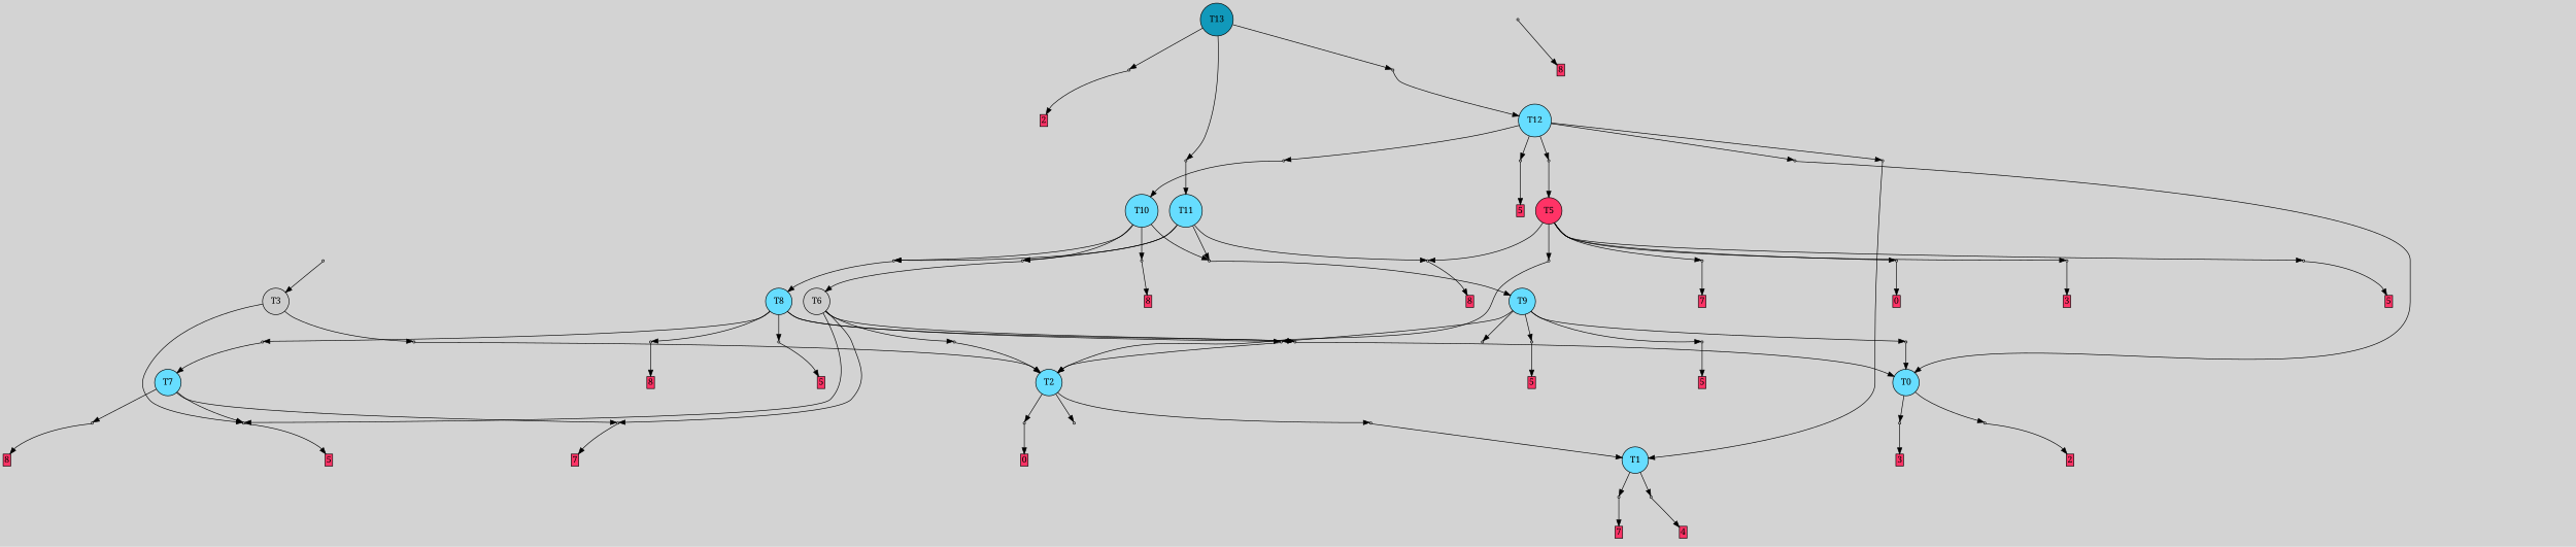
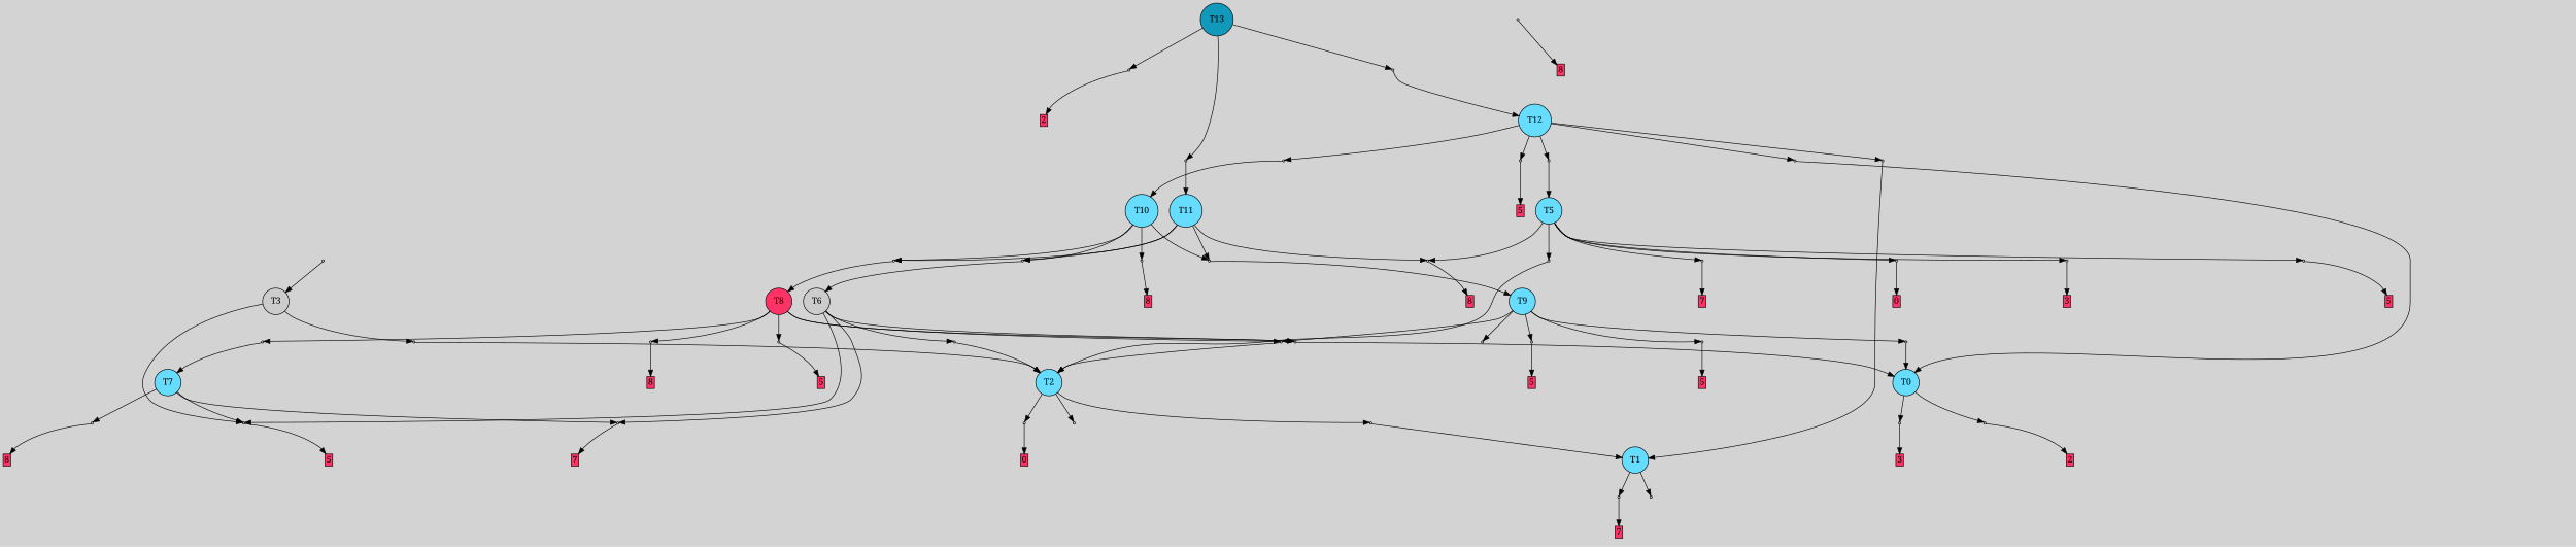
  digraph {
    bgcolor=lightgray
    fontname="Noto Serif"
    node [fillcolor="#cccccc" fontname="Noto Serif" shape=box style=filled]
    edge [fontname="Noto Serif"]
    T13 [fillcolor="#1199bb" shape=circle]
    P38 [shape=point]
    P39 [shape=point]
    P40 [shape=point]
    T0 [fillcolor="#66ddff" shape=circle]
    P0 [shape=point]
    P1 [shape=point]
    n8 [label="2|0&1|4#4|6#2|6#0|7#4|4#3|3&#92;n" style=invis fillcolor=""]
    n9 [fillcolor="#ff3366" height=0 label=2 margin=0.03 width=0]
    n10 [label="9|0&4|4#1|0#2|7#3|2#2|1#0|7&#92;n" style=invis fillcolor=""]
    n11 [fillcolor="#ff3366" height=0 label=3 margin=0.03 width=0]
    T1 [fillcolor="#66ddff" shape=circle]
    P2 [shape=point]
    P3 [shape=point]
    n15 [label="3|0&1|0#3|4#2|7#1|4#0|6#2|7&#92;n" style=invis fillcolor=""]
    n16 [fillcolor="#ff3366" height=0 label=7 margin=0.03 width=0]
    I3 [style=invis fillcolor=""]
-   n18 [fillcolor="#ff3366" height=0 label=4 margin=0.03 width=0]
    T2 [fillcolor="#66ddff" shape=circle]
    P4 [shape=point]
    P5 [shape=point]
    P6 [shape=point]
    n23 [label="3|2&3|7#0|7#3|7#2|0#4|4#3|7&#92;n1|0&0|2#4|3#4|6#3|7#1|6#4|5&#92;n" style=invis fillcolor=""]
    n24 [label="6|0&1|5#0|2#4|2#4|7#1|4#1|1&#92;n" style=invis fillcolor=""]
    n25 [fillcolor="#ff3366" height=0 label=0 margin=0.03 width=0]
    n26 [label="3|0&1|6#0|6#1|6#4|3#2|1#3|6&#92;n" style=invis fillcolor=""]
    T3 [shape=circle]
    P7 [shape=point]
    P8 [shape=point]
    n30 [label="2|0&3|2#4|4#0|3#0|6#0|4#2|0&#92;n2|0&0|0#4|2#1|7#4|2#4|2#0|2&#92;n" style=invis fillcolor=""]
    n31 [fillcolor="#ff3366" height=0 label=5 margin=0.03 width=0]
    n32 [label="2|0&3|2#4|4#0|7#0|2#0|4#2|0&#92;n0|0&2|2#0|0#4|6#3|2#4|5#1|3&#92;n2|0&0|0#4|2#1|7#4|2#4|2#0|2&#92;n" style=invis fillcolor=""]
    P9 [shape=point]
    n34 [label="9|0&1|6#4|5#1|7#2|0#2|7#1|7&#92;n" style=invis fillcolor=""]
    P10 [shape=point]
    n36 [label="2|0&4|2#3|7#3|7#0|4#1|0#4|4&#92;n" style=invis fillcolor=""]
    n37 [fillcolor="#ff3366" height=0 label=8 margin=0.03 width=0]
-   T5 [fillcolor="#ff3366" shape=circle]
+   T5 [fillcolor="#66ddff" shape=circle]
    P11 [shape=point]
    P12 [shape=point]
    P13 [shape=point]
    P14 [shape=point]
    P15 [shape=point]
    P16 [shape=point]
    n45 [label="2|0&3|2#4|4#0|7#0|4#0|4#2|0&#92;n2|0&0|0#4|2#1|7#4|2#4|2#0|2&#92;n0|0&2|2#0|0#4|6#1|2#4|5#1|3&#92;n" style=invis fillcolor=""]
    n46 [label="2|0&1|7#2|4#0|2#2|0#1|5#2|6&#92;n" style=invis fillcolor=""]
    n47 [fillcolor="#ff3366" height=0 label=7 margin=0.03 width=0]
    n48 [label="2|0&4|2#3|7#3|7#0|4#1|0#4|4&#92;n" style=invis fillcolor=""]
    n49 [fillcolor="#ff3366" height=0 label=8 margin=0.03 width=0]
    n50 [label="1|0&4|1#4|6#3|1#2|4#2|0#4|4&#92;n" style=invis fillcolor=""]
    n51 [fillcolor="#ff3366" height=0 label=0 margin=0.03 width=0]
    n52 [label="2|0&1|0#1|0#0|6#0|1#2|5#2|5&#92;n" style=invis fillcolor=""]
    n53 [fillcolor="#ff3366" height=0 label=3 margin=0.03 width=0]
    n54 [label="2|0&3|2#4|4#0|1#0|2#0|4#2|0&#92;n2|0&0|0#4|6#1|7#4|2#4|2#0|2&#92;n" style=invis fillcolor=""]
    n55 [fillcolor="#ff3366" height=0 label=5 margin=0.03 width=0]
    T6 [shape=circle]
    P17 [shape=point]
    P18 [shape=point]
    P19 [shape=point]
    n60 [label="0|0&3|2#3|0#4|6#3|2#4|5#1|3&#92;n2|0&0|0#4|2#1|7#4|2#4|2#0|2&#92;n" style=invis fillcolor=""]
    n61 [fillcolor="#ff3366" height=0 label=7 margin=0.03 width=0]
    n62 [label="2|0&3|2#4|4#0|7#0|2#0|4#2|0&#92;n2|0&0|0#4|2#1|7#4|2#4|2#0|2&#92;n0|0&3|2#0|0#4|6#3|2#4|5#1|3&#92;n" style=invis fillcolor=""]
    n63 [label="9|0&1|3#3|1#0|5#0|1#0|2#0|4&#92;n" style=invis fillcolor=""]
    T7 [fillcolor="#66ddff" shape=circle]
    P20 [shape=point]
    n66 [label="2|0&4|2#3|7#3|7#0|4#1|0#4|4&#92;n" style=invis fillcolor=""]
    n67 [fillcolor="#ff3366" height=0 label=8 margin=0.03 width=0]
-   T8 [fillcolor="#66ddff" shape=circle]
+   T8 [fillcolor="#ff3366" shape=circle]
    P21 [shape=point]
    P22 [shape=point]
    P23 [shape=point]
    P24 [shape=point]
    n73 [label="2|0&3|2#4|4#0|7#1|2#0|4#2|0&#92;n2|0&0|0#4|2#1|7#4|2#4|2#0|2&#92;n0|0&2|2#0|0#4|6#3|2#4|5#1|3&#92;n" style=invis fillcolor=""]
    n74 [label="9|0&2|6#0|1#0|7#3|1#3|0#1|4&#92;n" style=invis fillcolor=""]
    n75 [fillcolor="#ff3366" height=0 label=5 margin=0.03 width=0]
    n76 [label="9|3&3|7#2|4#4|5#0|5#3|2#3|1&#92;n1|0&0|3#4|4#2|2#3|0#1|0#3|6&#92;n" style=invis fillcolor=""]
    n77 [label="2|0&2|2#3|7#3|7#0|4#1|0#4|4&#92;n" style=invis fillcolor=""]
    n78 [fillcolor="#ff3366" height=0 label=8 margin=0.03 width=0]
    T9 [fillcolor="#66ddff" shape=circle]
    P25 [shape=point]
    P26 [shape=point]
    P27 [shape=point]
    P28 [shape=point]
    n84 [label="9|0&2|6#0|1#0|7#3|1#3|0#1|4&#92;n" style=invis fillcolor=""]
    n85 [fillcolor="#ff3366" height=0 label=5 margin=0.03 width=0]
    n86 [label="3|0&2|2#2|6#2|4#2|0#1|6#2|3&#92;n" style=invis fillcolor=""]
    n87 [label="2|0&3|6#2|1#1|0#3|1#2|0#3|7&#92;n" style=invis fillcolor=""]
    n88 [fillcolor="#ff3366" height=0 label=5 margin=0.03 width=0]
    n89 [label="9|0&1|3#3|1#0|5#0|1#0|2#0|4&#92;n" style=invis fillcolor=""]
    T10 [fillcolor="#66ddff" shape=circle]
    P29 [shape=point]
    P30 [shape=point]
    P31 [shape=point]
    P32 [shape=point]
    n95 [label="9|0&1|3#3|1#0|5#0|1#0|2#0|4&#92;n" style=invis fillcolor=""]
    n96 [label="2|0&4|2#3|7#3|7#0|4#1|0#4|4&#92;n" style=invis fillcolor=""]
    n97 [fillcolor="#ff3366" height=0 label=8 margin=0.03 width=0]
    n98 [label="6|0&2|0#3|7#0|2#1|5#1|5#3|0&#92;n" style=invis fillcolor=""]
    n99 [label="9|0&0|3#2|7#4|1#2|3#3|1#2|6&#92;n" style=invis fillcolor=""]
    T11 [fillcolor="#66ddff" shape=circle]
    T12 [fillcolor="#66ddff" shape=circle]
    P33 [shape=point]
    P34 [shape=point]
    P35 [shape=point]
    P36 [shape=point]
    P37 [shape=point]
    n107 [label="9|0&1|3#3|1#0|5#0|1#0|2#0|4&#92;n" style=invis fillcolor=""]
    n108 [label="10|2&3|1#2|0#3|6#0|6#1|6#0|0&#92;n9|0&0|2#2|3#1|3#1|7#3|3#1|6&#92;n" style=invis fillcolor=""]
    n109 [label="2|0&3|2#4|4#0|3#0|6#0|4#2|0&#92;n2|0&0|0#4|2#1|7#4|2#4|0#0|2&#92;n" style=invis fillcolor=""]
    n110 [label="3|0&2|4#3|2#1|2#0|6#2|7#4|3&#92;n" style=invis fillcolor=""]
    n111 [fillcolor="#ff3366" height=0 label=5 margin=0.03 width=0]
    n112 [label="3|5&2|6#2|5#4|0#4|4#0|1#3|0&#92;n5|3&1|0#1|2#4|6#1|5#3|1#2|6&#92;n7|5&0|5#3|4#4|6#1|7#4|2#2|0&#92;n7|4&1|4#0|5#0|3#4|7#1|1#4|3&#92;n8|0&1|6#4|2#2|1#2|7#0|4#3|2&#92;n" style=invis fillcolor=""]
    n113 [label="6|0&3|2#1|1#0|0#1|1#1|4#2|3&#92;n" style=invis fillcolor=""]
    n114 [fillcolor="#ff3366" height=0 label=2 margin=0.03 width=0]
    n115 [label="0|0&2|2#3|0#4|6#3|2#4|5#1|3&#92;n2|0&0|0#4|2#1|7#4|2#4|2#0|2&#92;n" style=invis fillcolor=""]
    n116 [label="0|0&2|2#0|0#4|6#1|2#4|5#1|3&#92;n2|0&0|0#4|2#1|3#4|2#4|2#0|2&#92;n" style=invis fillcolor=""]
    subgraph sub_1 {
      rank=same
      T13
    }
    T13 -> P38
    T13 -> P39
    T13 -> P40
    P38 -> n113 [style=invis]
    P38 -> n114
    P39 -> T11
    P39 -> n115 [style=invis]
    P40 -> T12
    P40 -> n116 [style=invis]
    T0 -> P0
    T0 -> P1
    P0 -> n8 [style=invis]
    P0 -> n9
    P1 -> n10 [style=invis]
    P1 -> n11
    T1 -> P2
    T1 -> P3
    P2 -> n15 [style=invis]
    P2 -> n16
    P3 -> I3 [style=invis]
-   P3 -> n18
    T2 -> P4
    T2 -> P5
    T2 -> P6
    P4 -> n23 [style=invis]
    P5 -> n24 [style=invis]
    P5 -> n25
    P6 -> T1
    P6 -> n26 [style=invis]
    T3 -> P7
    T3 -> P8
    P7 -> n30 [style=invis]
    P7 -> n31
    P8 -> T2
    P8 -> n32 [style=invis]
    P9 -> T3
    P9 -> n34 [style=invis]
    P10 -> n36 [style=invis]
    P10 -> n37
    T5 -> P11
    T5 -> P12
    T5 -> P13
    T5 -> P14
    T5 -> P15
    T5 -> P16
    P11 -> T2
    P11 -> n45 [style=invis]
    P12 -> n46 [style=invis]
    P12 -> n47
    P13 -> n48 [style=invis]
    P13 -> n49
    P14 -> n50 [style=invis]
    P14 -> n51
    P15 -> n52 [style=invis]
    P15 -> n53
    P16 -> n54 [style=invis]
    P16 -> n55
    T6 -> P7
    T6 -> P17
    T6 -> P18
    T6 -> P19
    P17 -> n60 [style=invis]
    P17 -> n61
    P18 -> T2
    P18 -> n62 [style=invis]
    P19 -> T0
    P19 -> n63 [style=invis]
    T7 -> P7
    T7 -> P17
    T7 -> P20
    P20 -> n66 [style=invis]
    P20 -> n67
    T8 -> P19
    T8 -> P21
    T8 -> P22
    T8 -> P23
    T8 -> P24
    P21 -> T2
    P21 -> n73 [style=invis]
    P22 -> n74 [style=invis]
    P22 -> n75
    P23 -> T7
    P23 -> n76 [style=invis]
    P24 -> n77 [style=invis]
    P24 -> n78
    T9 -> P21
    T9 -> P25
    T9 -> P26
    T9 -> P27
    T9 -> P28
    P25 -> n84 [style=invis]
    P25 -> n85
    P26 -> n86 [style=invis]
    P27 -> n87 [style=invis]
    P27 -> n88
    P28 -> T0
    P28 -> n89 [style=invis]
    T10 -> P29
    T10 -> P30
    T10 -> P31
    T10 -> P32
    P29 -> T6
    P29 -> n95 [style=invis]
    P30 -> n96 [style=invis]
    P30 -> n97
    P31 -> T8
    P31 -> n98 [style=invis]
    P32 -> T9
    P32 -> n99 [style=invis]
    T11 -> P13
    T11 -> P29
    T11 -> P31
    T11 -> P32
    T12 -> P33
    T12 -> P34
    T12 -> P35
    T12 -> P36
    T12 -> P37
    P33 -> T5
    P33 -> n107 [style=invis]
    P34 -> T1
    P34 -> n108 [style=invis]
    P35 -> T10
    P35 -> n109 [style=invis]
    P36 -> n110 [style=invis]
    P36 -> n111
    P37 -> T0
    P37 -> n112 [style=invis]
  }
